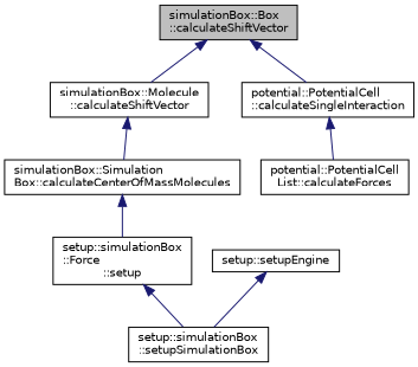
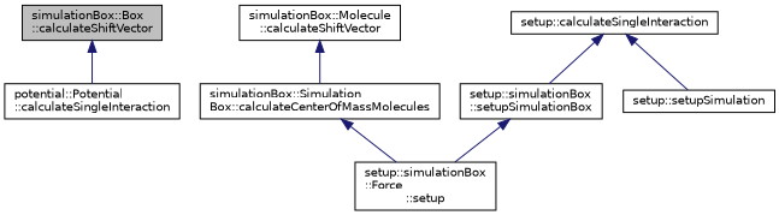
  digraph {
    rankdir=TB
    node [color=black fillcolor=white fontname=Helvetica fontsize=10 shape=record style=filled]
    edge [color=midnightblue dir=back fontname=Helvetica fontsize=10 labelfontname=Helvetica labelfontsize=10 style=solid]
    n1 [fillcolor=grey75 fontcolor=black height=0.2 label="simulationBox::Box\l::calculateShiftVector" width=0.4]
    n2 [height=0.2 label="simulationBox::Molecule\l::calculateShiftVector" width=0.4]
-   n3 [height=0.2 label="potential::PotentialCell\l::calculateSingleInteraction" width=0.4]
+   n3 [height=0.2 label="potential::Potential\l::calculateSingleInteraction" width=0.4]
    n4 [height=0.2 label="simulationBox::Simulation\lBox::calculateCenterOfMassMolecules" width=0.4]
-   n5 [height=0.2 label="potential::PotentialCell\lList::calculateForces" width=0.4]
    n6 [height=0.2 label="setup::simulationBox\l::Force\l::setup" width=0.4]
    n7 [height=0.2 label="setup::simulationBox\l::setupSimulationBox" width=0.4]
-   n8 [height=0.2 label="setup::setupEngine" width=0.4]
-   n1 -> n2
+   n8 [height=0.2 label="setup::calculateSingleInteraction" width=0.4]
+   n9 [height=0.2 label="setup::setupSimulation" width=0.4]
    n1 -> n3
    n2 -> n4
-   n3 -> n5
    n4 -> n6
-   n6 -> n7
+   n7 -> n6
    n8 -> n7
+   n8 -> n9
  }
